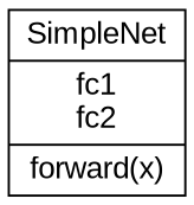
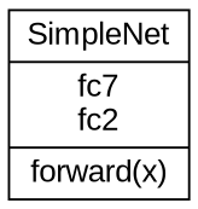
  digraph {
    rankdir=BT
    fontname="Liberation Sans"
-   n1 [color=black fontcolor=black label=<{SimpleNet|fc1<br ALIGN="LEFT"/>fc2<br ALIGN="LEFT"/>|forward(x)<br ALIGN="LEFT"/>}> shape=record style=solid fontname="Liberation Sans"]
+   n1 [color=black fontcolor=black label=<{SimpleNet|fc7<br ALIGN="LEFT"/>fc2<br ALIGN="LEFT"/>|forward(x)<br ALIGN="LEFT"/>}> shape=record style=solid fontname="Liberation Sans"]
  }
